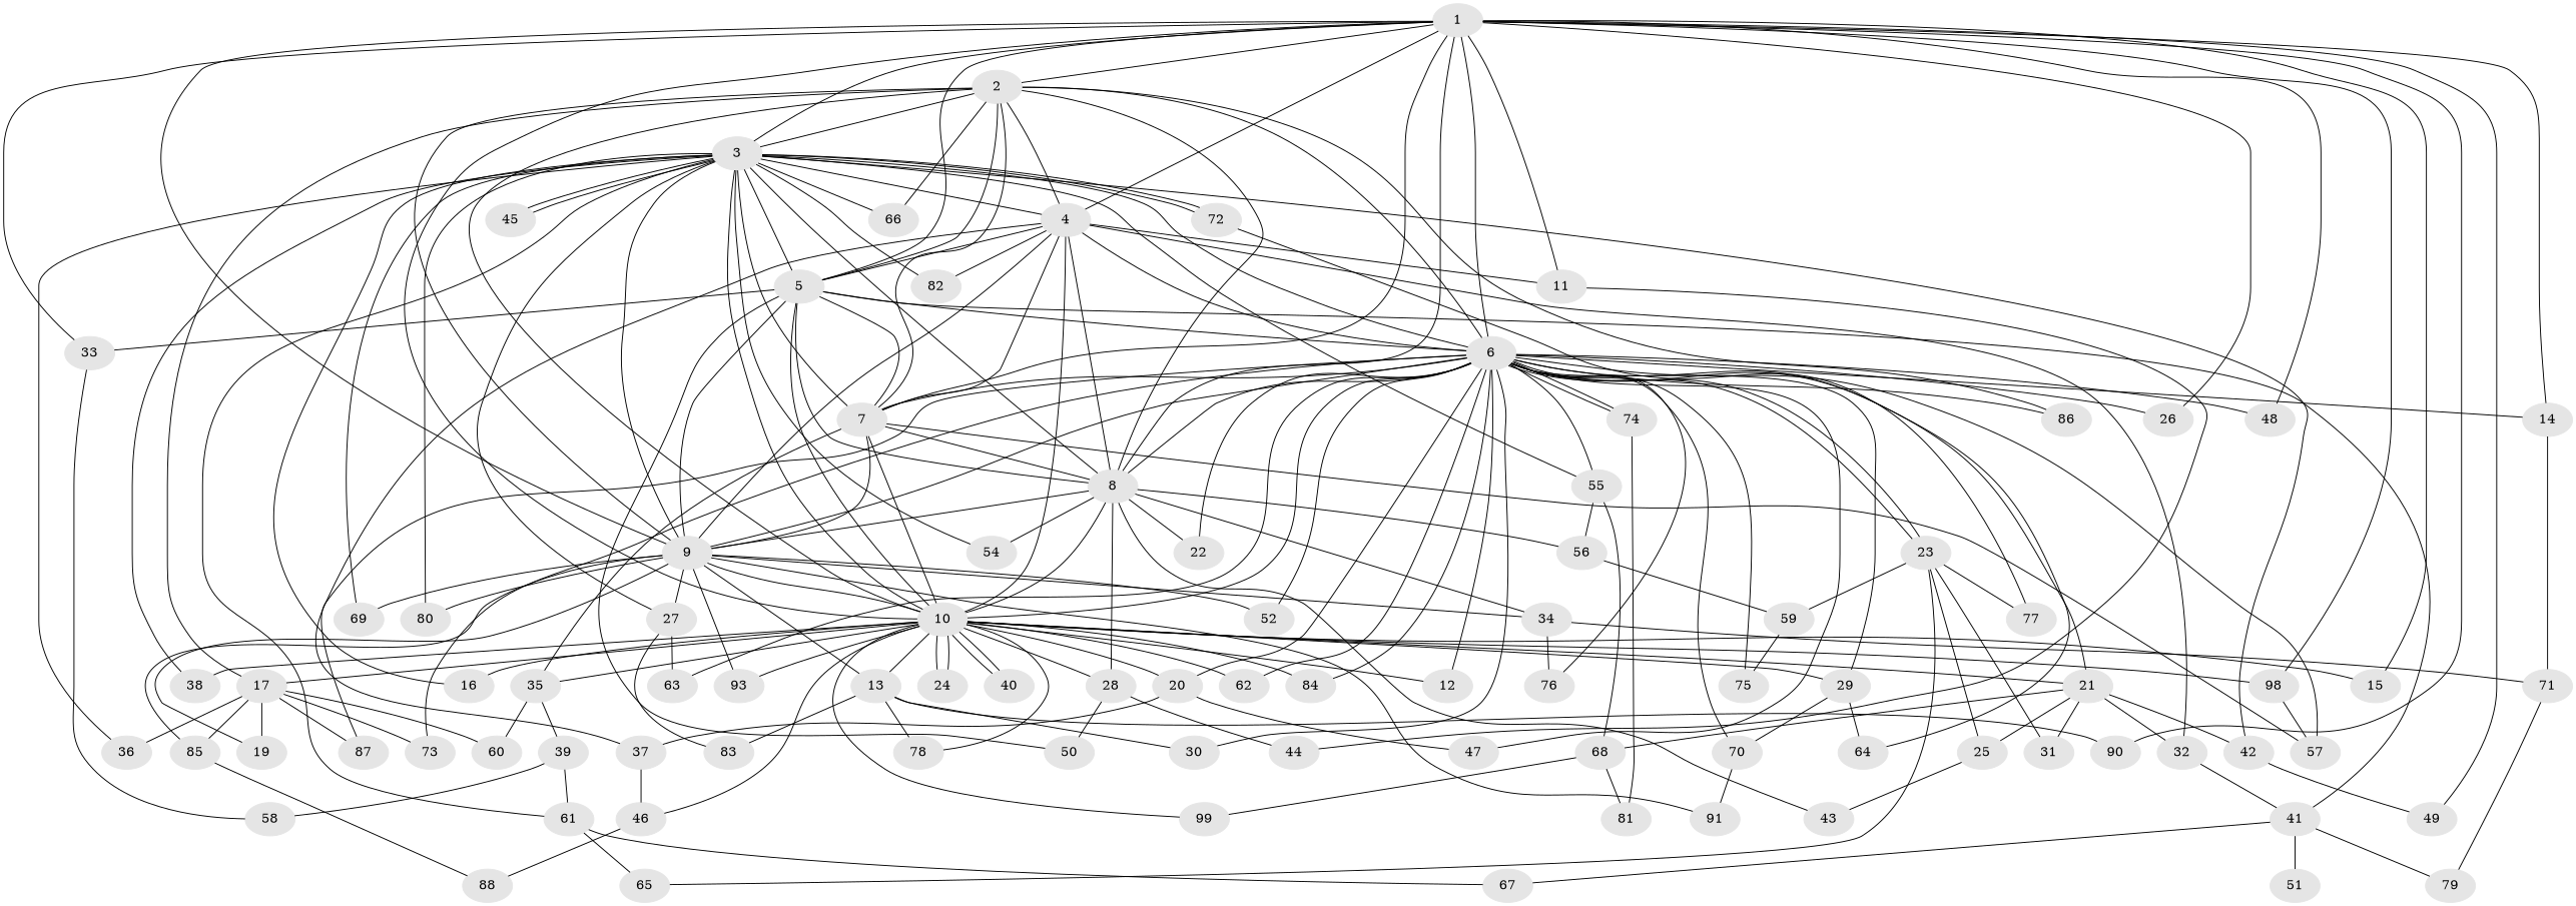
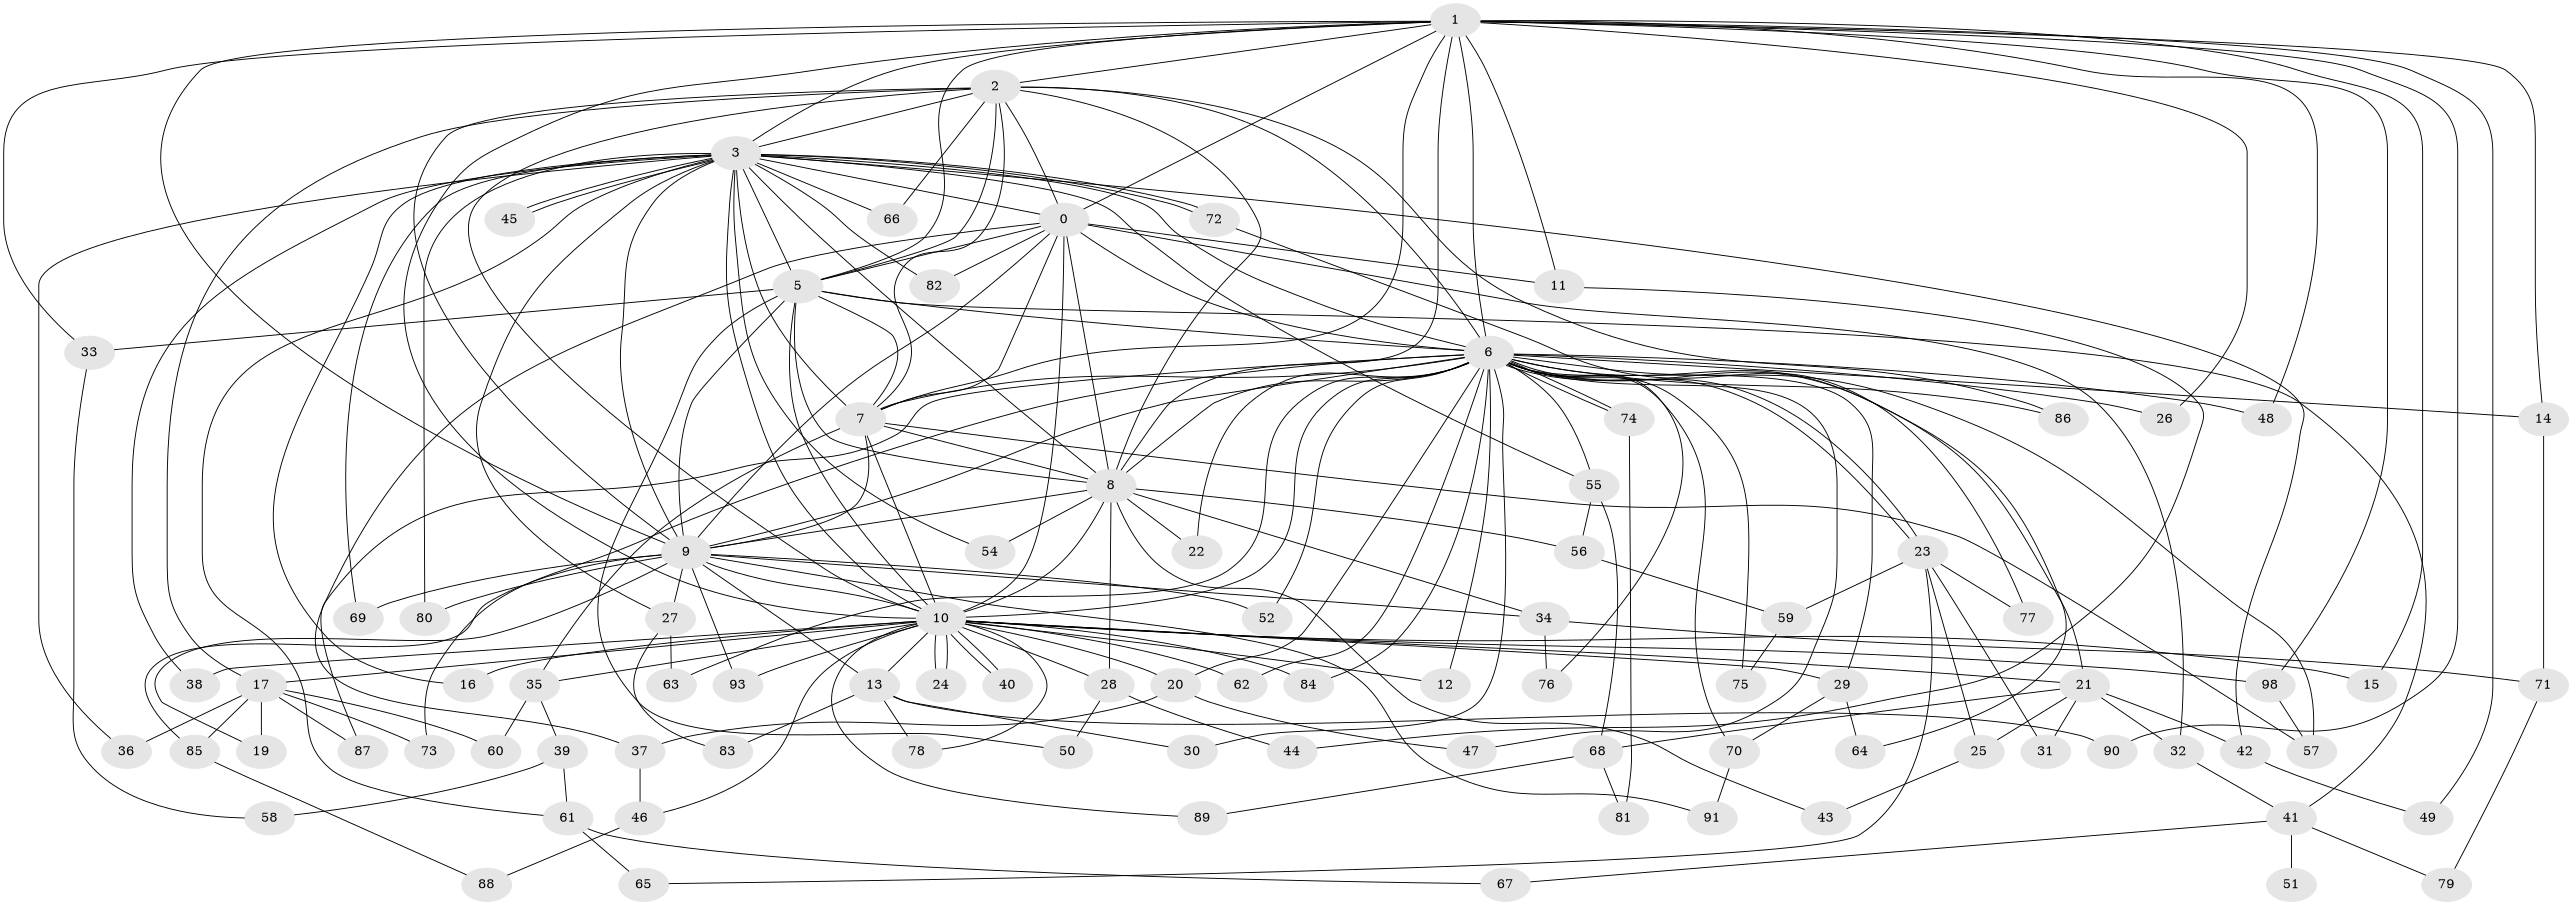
  graph {
    node [color=gray90 style=filled]
    1
    2
    3
-   4
+   4 [label=0]
    5
    6
    7
    8
    9
    10
    11
    14
    15
    n14 [label=98]
    26
    33
    48
    49
    90
    17
    66
    86
    16
    27
    36
    38
    42
    45
    54
    55
    61
    69
    72
    80
    82
    32
    37
    41
    50
    12
    20
    21
    22
    23
    29
    30
    47
    52
    62
    63
    64
    70
    73
    74
    75
    76
    84
    87
    57
    35
    28
    34
    43
    56
    13
    19
    n67 [label=93]
    85
    91
    24
    40
    46
    78
-   89 [label=99]
+   89
    44
    71
    58
    60
    83
    68
    65
    67
    77
    51
    79
    25
    31
    59
    81
    39
    88
    1 -- 2
    1 -- 3
    1 -- 4
    1 -- 5
    1 -- 6
    1 -- 7
    1 -- 8
    1 -- 9
    1 -- 10
    1 -- 11
    1 -- 14
    1 -- 15
    1 -- n14
    1 -- 26
    1 -- 33
    1 -- 48
    1 -- 49
    1 -- 90
    2 -- 3
    2 -- 4
    2 -- 5
    2 -- 6
    2 -- 7
    2 -- 8
    2 -- 9
    2 -- 10
    2 -- 17
    2 -- 66
    2 -- 86
    3 -- 4
    3 -- 5
    3 -- 6
    3 -- 7
    3 -- 8
    3 -- 9
    3 -- 10
    3 -- 66
    3 -- 16
    3 -- 27
    3 -- 36
    3 -- 38
    3 -- 42
    3 -- 45
    3 -- 45
    3 -- 54
    3 -- 55
    3 -- 61
    3 -- 69
    3 -- 72
    3 -- 72
    3 -- 80
    3 -- 82
    4 -- 5
    4 -- 6
    4 -- 7
    4 -- 8
    4 -- 9
    4 -- 10
    4 -- 11
    4 -- 82
    4 -- 32
    4 -- 37
    5 -- 6
    5 -- 7
    5 -- 8
    5 -- 9
    5 -- 10
    5 -- 33
    5 -- 41
    5 -- 50
    6 -- 7
    6 -- 8
    6 -- 9
    6 -- 10
    6 -- 14
    6 -- 26
    6 -- 48
    6 -- 86
    6 -- 55
    6 -- 12
    6 -- 20
    6 -- 21
    6 -- 22
    6 -- 23
    6 -- 23
    6 -- 29
    6 -- 30
    6 -- 47
    6 -- 52
    6 -- 62
    6 -- 63
    6 -- 64
    6 -- 70
    6 -- 73
    6 -- 74
    6 -- 74
    6 -- 75
    6 -- 76
    6 -- 84
    6 -- 87
    6 -- 57
    7 -- 8
    7 -- 9
    7 -- 10
    7 -- 57
    7 -- 35
    8 -- 9
    8 -- 10
    8 -- 54
    8 -- 22
    8 -- 28
    8 -- 34
    8 -- 43
    8 -- 56
    9 -- 10
    9 -- 27
    9 -- 69
    9 -- 80
    9 -- 52
    9 -- 34
    9 -- 13
    9 -- 19
    9 -- n67
    9 -- 85
    9 -- 91
    10 -- 15
    10 -- n14
    10 -- 17
    10 -- 16
    10 -- 38
    10 -- 12
    10 -- 20
    10 -- 21
    10 -- 29
    10 -- 62
    10 -- 84
    10 -- 35
    10 -- 28
    10 -- 13
    10 -- n67
    10 -- 24
    10 -- 24
    10 -- 40
    10 -- 40
    10 -- 46
    10 -- 78
    10 -- 89
    11 -- 44
    14 -- 71
    n14 -- 57
    33 -- 58
    17 -- 36
    17 -- 73
    17 -- 87
    17 -- 19
    17 -- 85
    17 -- 60
    27 -- 63
    27 -- 83
    42 -- 49
    55 -- 56
    55 -- 68
    61 -- 65
    61 -- 67
    72 -- 77
    32 -- 41
    37 -- 46
    41 -- 67
    41 -- 51
    41 -- 79
    20 -- 37
    20 -- 47
    21 -- 42
    21 -- 32
    21 -- 68
    21 -- 25
    21 -- 31
    23 -- 65
    23 -- 77
    23 -- 25
    23 -- 31
    23 -- 59
    29 -- 64
    29 -- 70
    70 -- 91
    74 -- 81
    35 -- 60
    35 -- 39
    28 -- 50
    28 -- 44
    34 -- 76
    34 -- 71
    56 -- 59
    13 -- 90
    13 -- 30
    13 -- 78
    13 -- 83
    85 -- 88
    46 -- 88
    71 -- 79
    68 -- 89
    68 -- 81
    25 -- 43
    59 -- 75
    39 -- 61
    39 -- 58
  }
